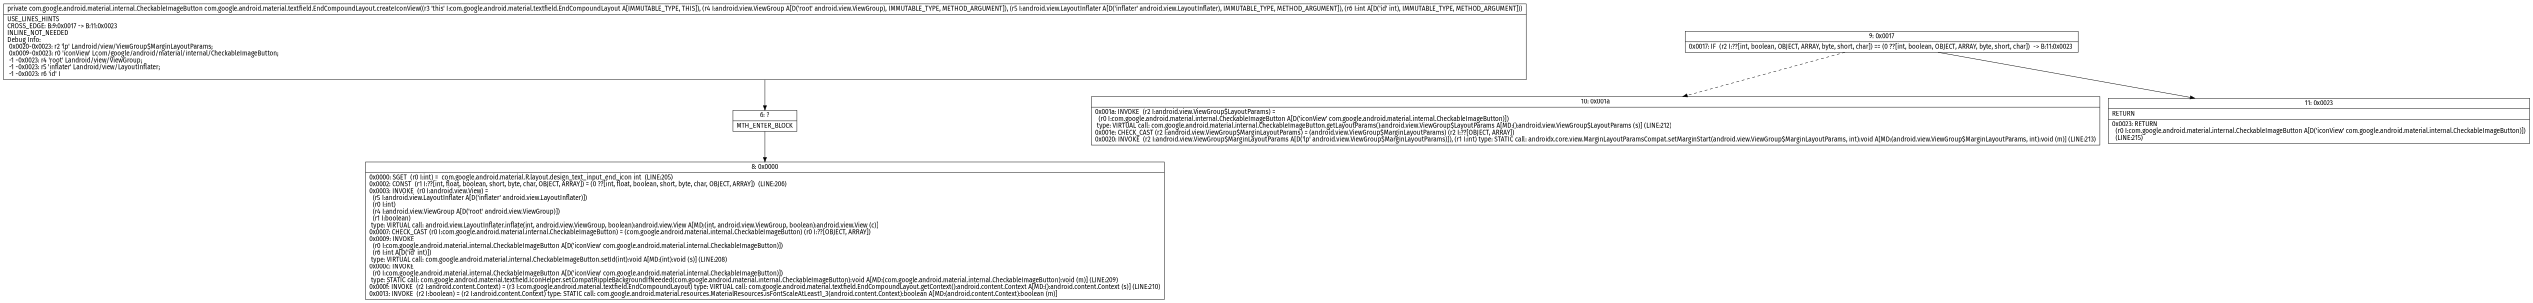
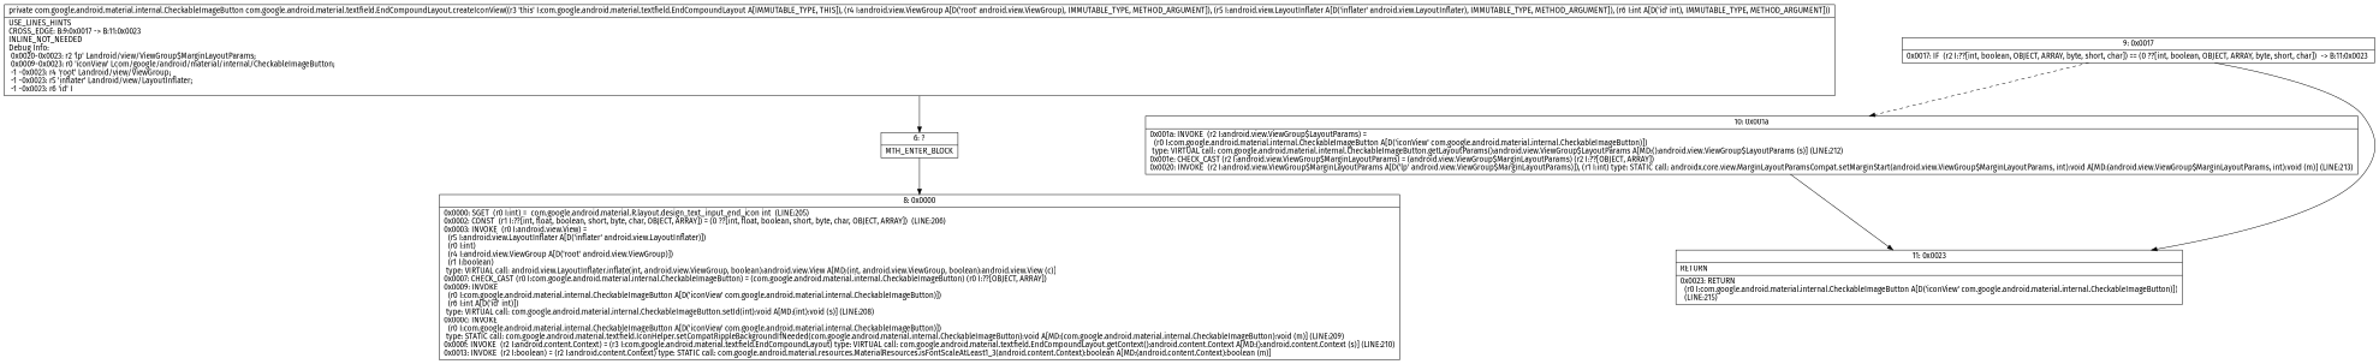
  digraph {
    fontname="Fira Sans"
    node [fontname="Fira Sans" shape=record]
    edge [fontname="Fira Sans"]
    n1 [label="{6\:\ ?|MTH_ENTER_BLOCK\l}"]
    n2 [label="{8\:\ 0x0000|0x0000: SGET  (r0 I:int) =  com.google.android.material.R.layout.design_text_input_end_icon int  (LINE:205)\l0x0002: CONST  (r1 I:??[int, float, boolean, short, byte, char, OBJECT, ARRAY]) = (0 ??[int, float, boolean, short, byte, char, OBJECT, ARRAY])  (LINE:206)\l0x0003: INVOKE  (r0 I:android.view.View) = \l  (r5 I:android.view.LayoutInflater A[D('inflater' android.view.LayoutInflater)])\l  (r0 I:int)\l  (r4 I:android.view.ViewGroup A[D('root' android.view.ViewGroup)])\l  (r1 I:boolean)\l type: VIRTUAL call: android.view.LayoutInflater.inflate(int, android.view.ViewGroup, boolean):android.view.View A[MD:(int, android.view.ViewGroup, boolean):android.view.View (c)]\l0x0007: CHECK_CAST (r0 I:com.google.android.material.internal.CheckableImageButton) = (com.google.android.material.internal.CheckableImageButton) (r0 I:??[OBJECT, ARRAY]) \l0x0009: INVOKE  \l  (r0 I:com.google.android.material.internal.CheckableImageButton A[D('iconView' com.google.android.material.internal.CheckableImageButton)])\l  (r6 I:int A[D('id' int)])\l type: VIRTUAL call: com.google.android.material.internal.CheckableImageButton.setId(int):void A[MD:(int):void (s)] (LINE:208)\l0x000c: INVOKE  \l  (r0 I:com.google.android.material.internal.CheckableImageButton A[D('iconView' com.google.android.material.internal.CheckableImageButton)])\l type: STATIC call: com.google.android.material.textfield.IconHelper.setCompatRippleBackgroundIfNeeded(com.google.android.material.internal.CheckableImageButton):void A[MD:(com.google.android.material.internal.CheckableImageButton):void (m)] (LINE:209)\l0x000f: INVOKE  (r2 I:android.content.Context) = (r3 I:com.google.android.material.textfield.EndCompoundLayout) type: VIRTUAL call: com.google.android.material.textfield.EndCompoundLayout.getContext():android.content.Context A[MD:():android.content.Context (s)] (LINE:210)\l0x0013: INVOKE  (r2 I:boolean) = (r2 I:android.content.Context) type: STATIC call: com.google.android.material.resources.MaterialResources.isFontScaleAtLeast1_3(android.content.Context):boolean A[MD:(android.content.Context):boolean (m)]\l}"]
    n3 [label="{9\:\ 0x0017|0x0017: IF  (r2 I:??[int, boolean, OBJECT, ARRAY, byte, short, char]) == (0 ??[int, boolean, OBJECT, ARRAY, byte, short, char])  \-\> B:11:0x0023 \l}"]
    n4 [label="{10\:\ 0x001a|0x001a: INVOKE  (r2 I:android.view.ViewGroup$LayoutParams) = \l  (r0 I:com.google.android.material.internal.CheckableImageButton A[D('iconView' com.google.android.material.internal.CheckableImageButton)])\l type: VIRTUAL call: com.google.android.material.internal.CheckableImageButton.getLayoutParams():android.view.ViewGroup$LayoutParams A[MD:():android.view.ViewGroup$LayoutParams (s)] (LINE:212)\l0x001e: CHECK_CAST (r2 I:android.view.ViewGroup$MarginLayoutParams) = (android.view.ViewGroup$MarginLayoutParams) (r2 I:??[OBJECT, ARRAY]) \l0x0020: INVOKE  (r2 I:android.view.ViewGroup$MarginLayoutParams A[D('lp' android.view.ViewGroup$MarginLayoutParams)]), (r1 I:int) type: STATIC call: androidx.core.view.MarginLayoutParamsCompat.setMarginStart(android.view.ViewGroup$MarginLayoutParams, int):void A[MD:(android.view.ViewGroup$MarginLayoutParams, int):void (m)] (LINE:213)\l}"]
    n5 [label="{11\:\ 0x0023|RETURN\l|0x0023: RETURN  \l  (r0 I:com.google.android.material.internal.CheckableImageButton A[D('iconView' com.google.android.material.internal.CheckableImageButton)])\l  (LINE:215)\l}"]
    n6 [label="{private com.google.android.material.internal.CheckableImageButton com.google.android.material.textfield.EndCompoundLayout.createIconView((r3 'this' I:com.google.android.material.textfield.EndCompoundLayout A[IMMUTABLE_TYPE, THIS]), (r4 I:android.view.ViewGroup A[D('root' android.view.ViewGroup), IMMUTABLE_TYPE, METHOD_ARGUMENT]), (r5 I:android.view.LayoutInflater A[D('inflater' android.view.LayoutInflater), IMMUTABLE_TYPE, METHOD_ARGUMENT]), (r6 I:int A[D('id' int), IMMUTABLE_TYPE, METHOD_ARGUMENT]))  | USE_LINES_HINTS\lCROSS_EDGE: B:9:0x0017 \-\> B:11:0x0023\lINLINE_NOT_NEEDED\lDebug Info:\l  0x0020\-0x0023: r2 'lp' Landroid\/view\/ViewGroup$MarginLayoutParams;\l  0x0009\-0x0023: r0 'iconView' Lcom\/google\/android\/material\/internal\/CheckableImageButton;\l  \-1 \-0x0023: r4 'root' Landroid\/view\/ViewGroup;\l  \-1 \-0x0023: r5 'inflater' Landroid\/view\/LayoutInflater;\l  \-1 \-0x0023: r6 'id' I\l}"]
    n1 -> n2
    n3 -> n4 [style=dashed]
    n3 -> n5
+   n4 -> n5
    n6 -> n1
  }
